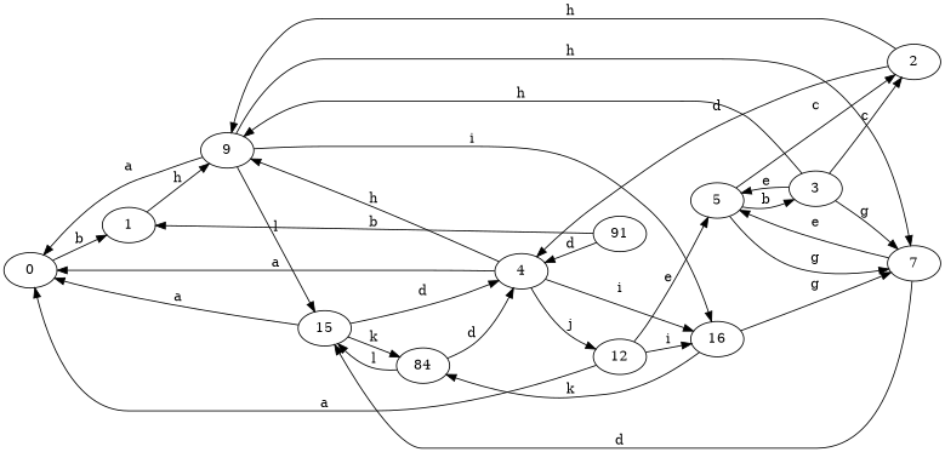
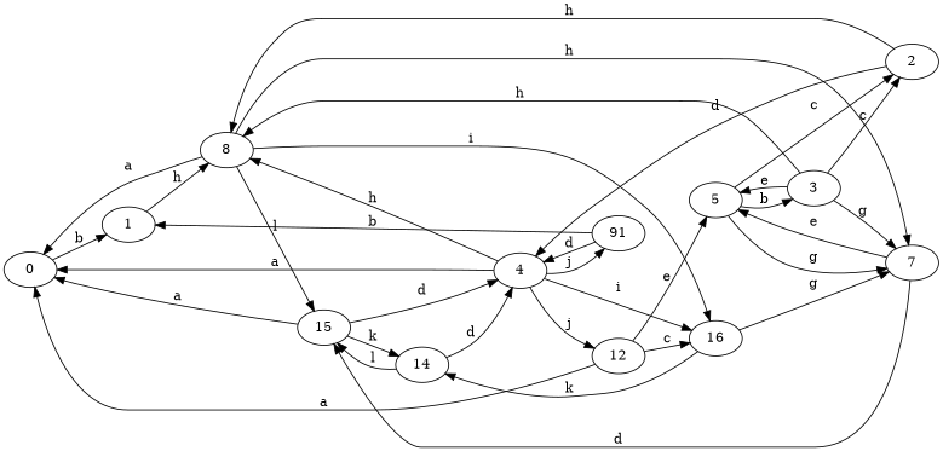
  strict digraph {
    rankdir=LR
    0
    1
-   9
+   9 [label=8]
    7
    n5 [label=16]
    15
    2
    4
    n9 [label=91]
    12
    3
    5
-   14 [label=84]
+   14
    0 -> 1 [label=b]
    1 -> 9 [label=h]
    9 -> 0 [label=a]
    9 -> 7 [label=h]
    9 -> n5 [label=i]
    9 -> 15 [label=l]
    7 -> 15 [label=d]
    7 -> 5 [label=e]
    n5 -> 7 [label=g]
    n5 -> 14 [label=k]
    15 -> 0 [label=a]
    15 -> 4 [label=d]
    15 -> 14 [label=k]
    2 -> 9 [label=h]
    2 -> 4 [label=d]
    4 -> 0 [label=a]
    4 -> 9 [label=h]
    4 -> n5 [label=i]
+   4 -> n9 [label=j]
    4 -> 12 [label=j]
    n9 -> 1 [label=b]
    n9 -> 4 [label=d]
    12 -> 0 [label=a]
-   12 -> n5 [label=i]
+   12 -> n5 [label=c]
    12 -> 5 [label=e]
    3 -> 9 [label=h]
    3 -> 7 [label=g]
    3 -> 2 [label=c]
    3 -> 5 [label=e]
    5 -> 7 [label=g]
    5 -> 2 [label=c]
    5 -> 3 [label=b]
    14 -> 15 [label=l]
    14 -> 4 [label=d]
  }
